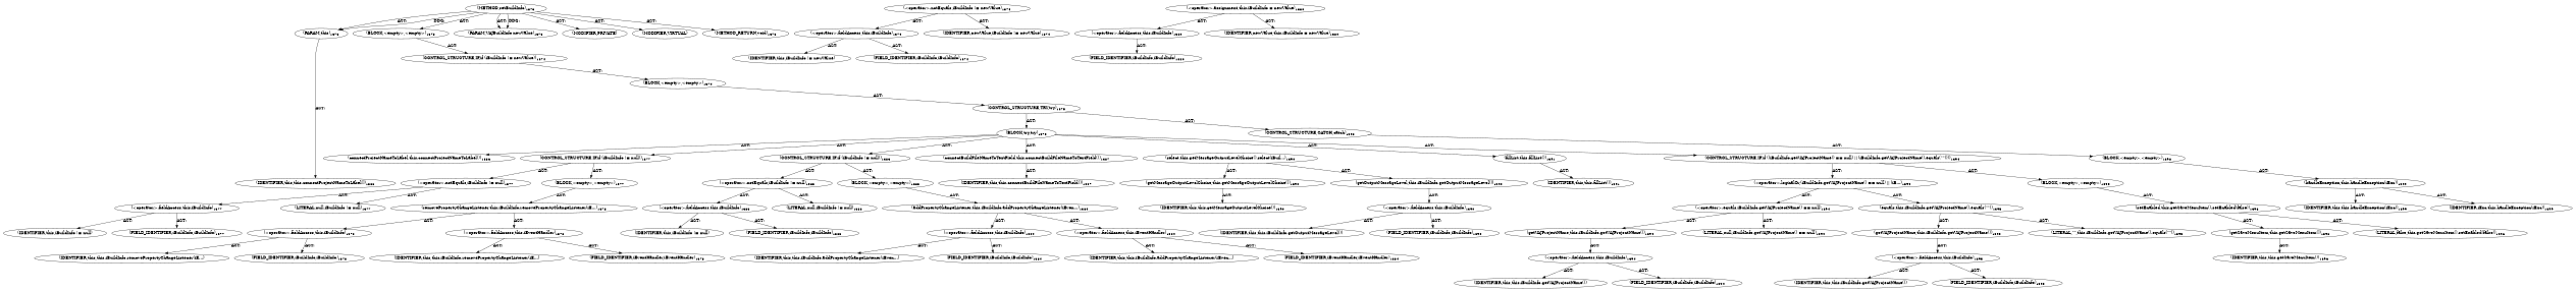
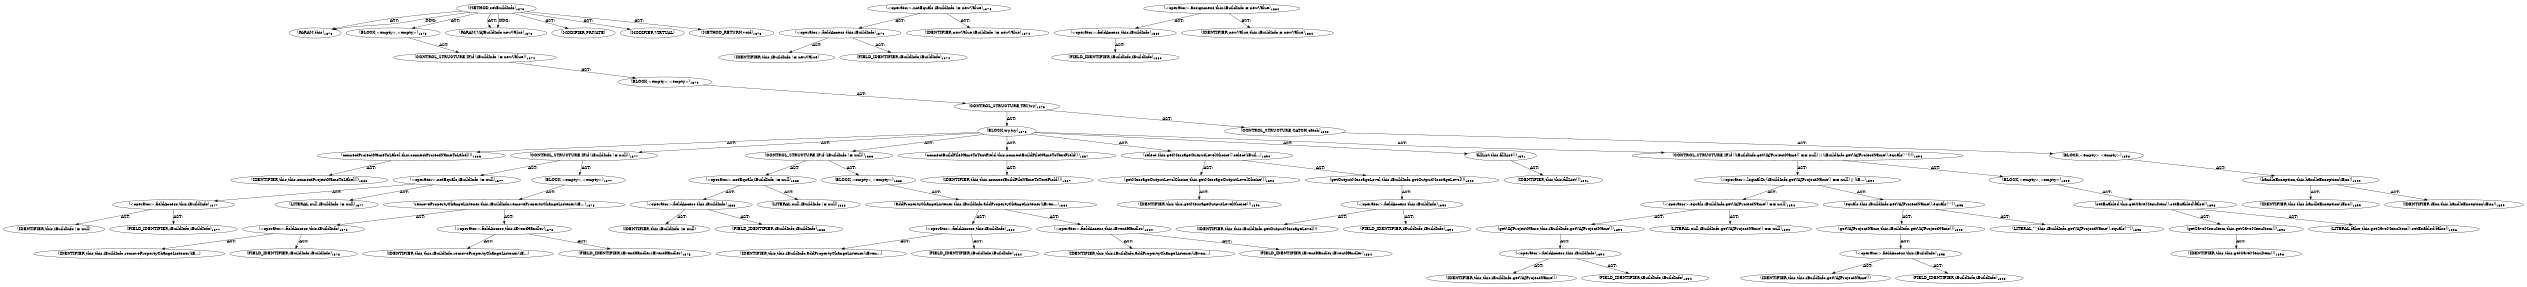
  digraph {
    n1 [label=<(METHOD,setBuildInfo)<SUB>1873</SUB>>]
    n2 [label=<(PARAM,this)<SUB>1373</SUB>>]
    n3 [label=<(PARAM,VAJBuildInfo newValue)<SUB>1373</SUB>>]
    n4 [label=<(BLOCK,&lt;empty&gt;,&lt;empty&gt;)<SUB>1373</SUB>>]
    n5 [label=<(MODIFIER,PRIVATE)>]
    n6 [label=<(MODIFIER,VIRTUAL)>]
    n7 [label=<(METHOD_RETURN,void)<SUB>1373</SUB>>]
    n8 [label=<(CONTROL_STRUCTURE,IF,if (iBuildInfo != newValue))<SUB>1374</SUB>>]
    n9 [label=<(BLOCK,&lt;empty&gt;,&lt;empty&gt;)<SUB>1374</SUB>>]
    n10 [label=<(&lt;operator&gt;.notEquals,iBuildInfo != newValue)<SUB>1374</SUB>>]
    n11 [label=<(&lt;operator&gt;.fieldAccess,this.iBuildInfo)<SUB>1374</SUB>>]
    n12 [label=<(IDENTIFIER,newValue,iBuildInfo != newValue)<SUB>1374</SUB>>]
    n13 [label=<(CONTROL_STRUCTURE,TRY,try)<SUB>1375</SUB>>]
    n14 [label=<(IDENTIFIER,this,iBuildInfo != newValue)>]
    n15 [label=<(FIELD_IDENTIFIER,iBuildInfo,iBuildInfo)<SUB>1374</SUB>>]
    n16 [label=<(BLOCK,try,try)<SUB>1375</SUB>>]
    n17 [label=<(CONTROL_STRUCTURE,CATCH,catch)<SUB>1398</SUB>>]
    n18 [label=<(CONTROL_STRUCTURE,IF,if (iBuildInfo != null))<SUB>1377</SUB>>]
    n19 [label=<(CONTROL_STRUCTURE,IF,if (iBuildInfo != null))<SUB>1383</SUB>>]
    n20 [label=<(connectProjectNameToLabel,this.connectProjectNameToLabel())<SUB>1386</SUB>>]
    n21 [label=<(connectBuildFileNameToTextField,this.connectBuildFileNameToTextField())<SUB>1387</SUB>>]
    n22 [label=<(select,this.getMessageOutputLevelChoice().select(iBuil...)<SUB>1390</SUB>>]
    n23 [label=<(fillList,this.fillList())<SUB>1391</SUB>>]
    n24 [label=<(CONTROL_STRUCTURE,IF,if ((iBuildInfo.getVAJProjectName() == null) || (iBuildInfo.getVAJProjectName().equals(&quot;&quot;))))<SUB>1394</SUB>>]
    n25 [label=<(BLOCK,&lt;empty&gt;,&lt;empty&gt;)<SUB>1398</SUB>>]
    n26 [label=<(&lt;operator&gt;.notEquals,iBuildInfo != null)<SUB>1377</SUB>>]
    n27 [label=<(BLOCK,&lt;empty&gt;,&lt;empty&gt;)<SUB>1377</SUB>>]
    n28 [label=<(&lt;operator&gt;.assignment,this.iBuildInfo = newValue)<SUB>1380</SUB>>]
    n29 [label=<(&lt;operator&gt;.fieldAccess,this.iBuildInfo)<SUB>1380</SUB>>]
    n30 [label=<(IDENTIFIER,newValue,this.iBuildInfo = newValue)<SUB>1380</SUB>>]
    n31 [label=<(&lt;operator&gt;.notEquals,iBuildInfo != null)<SUB>1383</SUB>>]
    n32 [label=<(BLOCK,&lt;empty&gt;,&lt;empty&gt;)<SUB>1383</SUB>>]
    n33 [label=<(IDENTIFIER,this,this.connectProjectNameToLabel())<SUB>1386</SUB>>]
    n34 [label=<(IDENTIFIER,this,this.connectBuildFileNameToTextField())<SUB>1387</SUB>>]
    n35 [label=<(getMessageOutputLevelChoice,this.getMessageOutputLevelChoice())<SUB>1390</SUB>>]
    n36 [label=<(getOutputMessageLevel,this.iBuildInfo.getOutputMessageLevel())<SUB>1390</SUB>>]
    n37 [label=<(IDENTIFIER,this,this.fillList())<SUB>1391</SUB>>]
    n38 [label=<(&lt;operator&gt;.logicalOr,(iBuildInfo.getVAJProjectName() == null) || (iB...)<SUB>1394</SUB>>]
    n39 [label=<(BLOCK,&lt;empty&gt;,&lt;empty&gt;)<SUB>1395</SUB>>]
    n40 [label=<(&lt;operator&gt;.fieldAccess,this.iBuildInfo)<SUB>1377</SUB>>]
    n41 [label=<(LITERAL,null,iBuildInfo != null)<SUB>1377</SUB>>]
    n42 [label=<(removePropertyChangeListener,this.iBuildInfo.removePropertyChangeListener(iE...)<SUB>1378</SUB>>]
    n43 [label=<(IDENTIFIER,this,iBuildInfo != null)>]
    n44 [label=<(FIELD_IDENTIFIER,iBuildInfo,iBuildInfo)<SUB>1377</SUB>>]
    n45 [label=<(&lt;operator&gt;.fieldAccess,this.iBuildInfo)<SUB>1378</SUB>>]
    n46 [label=<(&lt;operator&gt;.fieldAccess,this.iEventHandler)<SUB>1378</SUB>>]
    n47 [label=<(IDENTIFIER,this,this.iBuildInfo.removePropertyChangeListener(iE...)>]
    n48 [label=<(FIELD_IDENTIFIER,iBuildInfo,iBuildInfo)<SUB>1378</SUB>>]
    n49 [label=<(IDENTIFIER,this,this.iBuildInfo.removePropertyChangeListener(iE...)>]
    n50 [label=<(FIELD_IDENTIFIER,iEventHandler,iEventHandler)<SUB>1378</SUB>>]
    n51 [label=<(FIELD_IDENTIFIER,iBuildInfo,iBuildInfo)<SUB>1380</SUB>>]
    n52 [label=<(&lt;operator&gt;.fieldAccess,this.iBuildInfo)<SUB>1383</SUB>>]
    n53 [label=<(LITERAL,null,iBuildInfo != null)<SUB>1383</SUB>>]
    n54 [label=<(addPropertyChangeListener,this.iBuildInfo.addPropertyChangeListener(iEven...)<SUB>1384</SUB>>]
    n55 [label=<(IDENTIFIER,this,iBuildInfo != null)>]
    n56 [label=<(FIELD_IDENTIFIER,iBuildInfo,iBuildInfo)<SUB>1383</SUB>>]
    n57 [label=<(&lt;operator&gt;.fieldAccess,this.iBuildInfo)<SUB>1384</SUB>>]
    n58 [label=<(&lt;operator&gt;.fieldAccess,this.iEventHandler)<SUB>1384</SUB>>]
    n59 [label=<(IDENTIFIER,this,this.iBuildInfo.addPropertyChangeListener(iEven...)>]
    n60 [label=<(FIELD_IDENTIFIER,iBuildInfo,iBuildInfo)<SUB>1384</SUB>>]
    n61 [label=<(IDENTIFIER,this,this.iBuildInfo.addPropertyChangeListener(iEven...)>]
    n62 [label=<(FIELD_IDENTIFIER,iEventHandler,iEventHandler)<SUB>1384</SUB>>]
    n63 [label=<(IDENTIFIER,this,this.getMessageOutputLevelChoice())<SUB>1390</SUB>>]
    n64 [label=<(&lt;operator&gt;.fieldAccess,this.iBuildInfo)<SUB>1390</SUB>>]
    n65 [label=<(IDENTIFIER,this,this.iBuildInfo.getOutputMessageLevel())>]
    n66 [label=<(FIELD_IDENTIFIER,iBuildInfo,iBuildInfo)<SUB>1390</SUB>>]
    n67 [label=<(&lt;operator&gt;.equals,iBuildInfo.getVAJProjectName() == null)<SUB>1394</SUB>>]
    n68 [label=<(equals,this.iBuildInfo.getVAJProjectName().equals(&quot;&quot;))<SUB>1395</SUB>>]
    n69 [label=<(setEnabled,this.getSaveMenuItem().setEnabled(false))<SUB>1396</SUB>>]
    n70 [label=<(getVAJProjectName,this.iBuildInfo.getVAJProjectName())<SUB>1394</SUB>>]
    n71 [label=<(LITERAL,null,iBuildInfo.getVAJProjectName() == null)<SUB>1394</SUB>>]
    n72 [label=<(getVAJProjectName,this.iBuildInfo.getVAJProjectName())<SUB>1395</SUB>>]
    n73 [label=<(LITERAL,&quot;&quot;,this.iBuildInfo.getVAJProjectName().equals(&quot;&quot;))<SUB>1395</SUB>>]
    n74 [label=<(&lt;operator&gt;.fieldAccess,this.iBuildInfo)<SUB>1394</SUB>>]
    n75 [label=<(IDENTIFIER,this,this.iBuildInfo.getVAJProjectName())>]
    n76 [label=<(FIELD_IDENTIFIER,iBuildInfo,iBuildInfo)<SUB>1394</SUB>>]
    n77 [label=<(&lt;operator&gt;.fieldAccess,this.iBuildInfo)<SUB>1395</SUB>>]
    n78 [label=<(IDENTIFIER,this,this.iBuildInfo.getVAJProjectName())>]
    n79 [label=<(FIELD_IDENTIFIER,iBuildInfo,iBuildInfo)<SUB>1395</SUB>>]
    n80 [label=<(getSaveMenuItem,this.getSaveMenuItem())<SUB>1396</SUB>>]
    n81 [label=<(LITERAL,false,this.getSaveMenuItem().setEnabled(false))<SUB>1396</SUB>>]
    n82 [label=<(IDENTIFIER,this,this.getSaveMenuItem())<SUB>1396</SUB>>]
    n83 [label=<(handleException,this.handleException(iExc))<SUB>1399</SUB>>]
    n84 [label=<(IDENTIFIER,this,this.handleException(iExc))<SUB>1399</SUB>>]
    n85 [label=<(IDENTIFIER,iExc,this.handleException(iExc))<SUB>1399</SUB>>]
    n1 -> n2 [label="AST: "]
    n1 -> n2 [label="DDG: "]
    n1 -> n3 [label="AST: "]
    n1 -> n3 [label="DDG: "]
    n1 -> n4 [label="AST: "]
    n1 -> n5 [label="AST: "]
    n1 -> n6 [label="AST: "]
    n1 -> n7 [label="AST: "]
    n4 -> n8 [label="AST: "]
    n8 -> n9 [label="AST: "]
    n9 -> n13 [label="AST: "]
    n10 -> n11 [label="AST: "]
    n10 -> n12 [label="AST: "]
    n11 -> n14 [label="AST: "]
    n11 -> n15 [label="AST: "]
    n13 -> n16 [label="AST: "]
    n13 -> n17 [label="AST: "]
    n16 -> n18 [label="AST: "]
    n16 -> n19 [label="AST: "]
    n16 -> n20 [label="AST: "]
    n16 -> n21 [label="AST: "]
+   n16 -> n22 [label="AST: "]
    n16 -> n23 [label="AST: "]
    n16 -> n24 [label="AST: "]
    n17 -> n25 [label="AST: "]
    n18 -> n26 [label="AST: "]
    n18 -> n27 [label="AST: "]
    n19 -> n31 [label="AST: "]
    n19 -> n32 [label="AST: "]
-   n2 -> n33 [label="AST: "]
+   n20 -> n33 [label="AST: "]
    n21 -> n34 [label="AST: "]
    n22 -> n35 [label="AST: "]
    n22 -> n36 [label="AST: "]
    n23 -> n37 [label="AST: "]
    n24 -> n38 [label="AST: "]
    n24 -> n39 [label="AST: "]
    n25 -> n83 [label="AST: "]
    n26 -> n40 [label="AST: "]
    n26 -> n41 [label="AST: "]
    n27 -> n42 [label="AST: "]
    n28 -> n29 [label="AST: "]
    n28 -> n30 [label="AST: "]
    n29 -> n51 [label="AST: "]
    n31 -> n52 [label="AST: "]
    n31 -> n53 [label="AST: "]
    n32 -> n54 [label="AST: "]
    n35 -> n63 [label="AST: "]
    n36 -> n64 [label="AST: "]
    n38 -> n67 [label="AST: "]
    n38 -> n68 [label="AST: "]
    n39 -> n69 [label="AST: "]
    n40 -> n43 [label="AST: "]
    n40 -> n44 [label="AST: "]
    n42 -> n45 [label="AST: "]
    n42 -> n46 [label="AST: "]
    n45 -> n47 [label="AST: "]
    n45 -> n48 [label="AST: "]
    n46 -> n49 [label="AST: "]
    n46 -> n50 [label="AST: "]
    n52 -> n55 [label="AST: "]
    n52 -> n56 [label="AST: "]
    n54 -> n57 [label="AST: "]
    n54 -> n58 [label="AST: "]
    n57 -> n59 [label="AST: "]
    n57 -> n60 [label="AST: "]
    n58 -> n61 [label="AST: "]
    n58 -> n62 [label="AST: "]
    n64 -> n65 [label="AST: "]
    n64 -> n66 [label="AST: "]
    n67 -> n70 [label="AST: "]
    n67 -> n71 [label="AST: "]
    n68 -> n72 [label="AST: "]
    n68 -> n73 [label="AST: "]
    n69 -> n80 [label="AST: "]
    n69 -> n81 [label="AST: "]
    n70 -> n74 [label="AST: "]
    n72 -> n77 [label="AST: "]
    n74 -> n75 [label="AST: "]
    n74 -> n76 [label="AST: "]
    n77 -> n78 [label="AST: "]
    n77 -> n79 [label="AST: "]
    n80 -> n82 [label="AST: "]
    n83 -> n84 [label="AST: "]
    n83 -> n85 [label="AST: "]
  }
